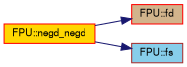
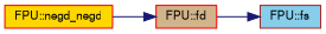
  digraph {
    rankdir=LR
    node [color=red fontname=FreeSans fontsize=10 shape=record style=filled]
    edge [color=midnightblue fontname=FreeSans fontsize=10 labelfontname=FreeSans labelfontsize=10 style=solid]
    n1 [fillcolor=gold fontcolor=black height=0.2 label="FPU::negd_negd" width=0.4]
    n2 [fillcolor=tan height=0.2 label="FPU::fd" width=0.4]
    n3 [color=brown fillcolor=skyblue height=0.2 label="FPU::fs" width=0.4]
    n1 -> n2
-   n1 -> n3
+   n2 -> n3
  }
